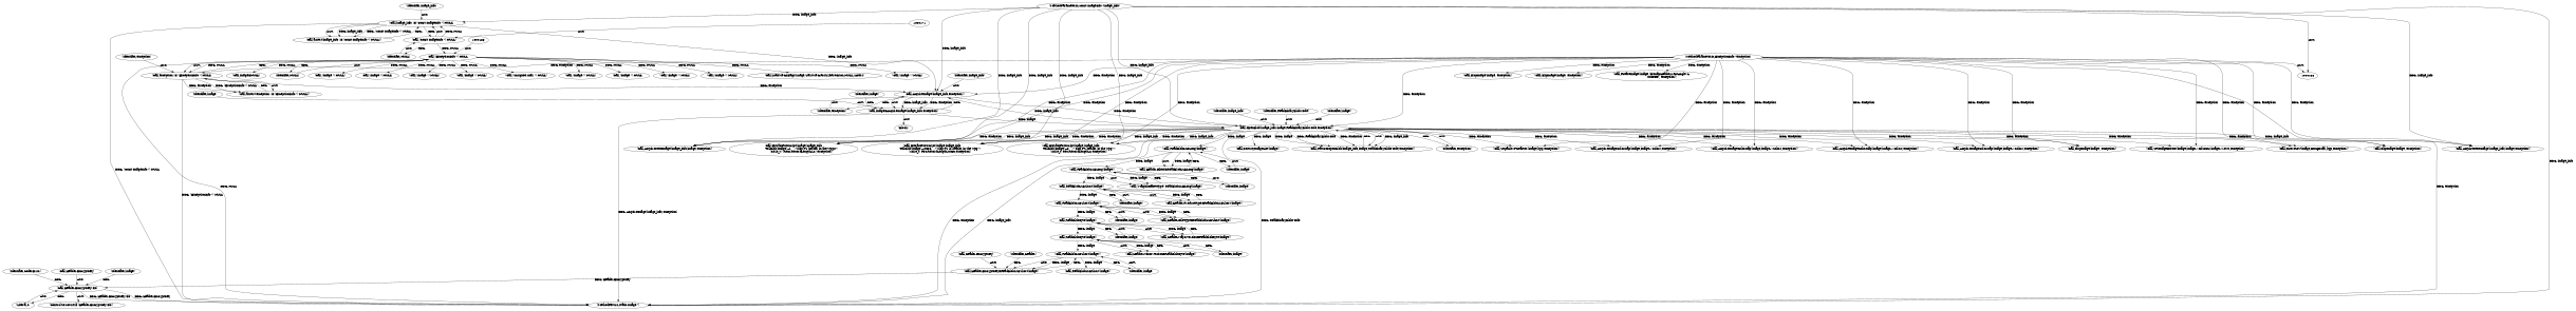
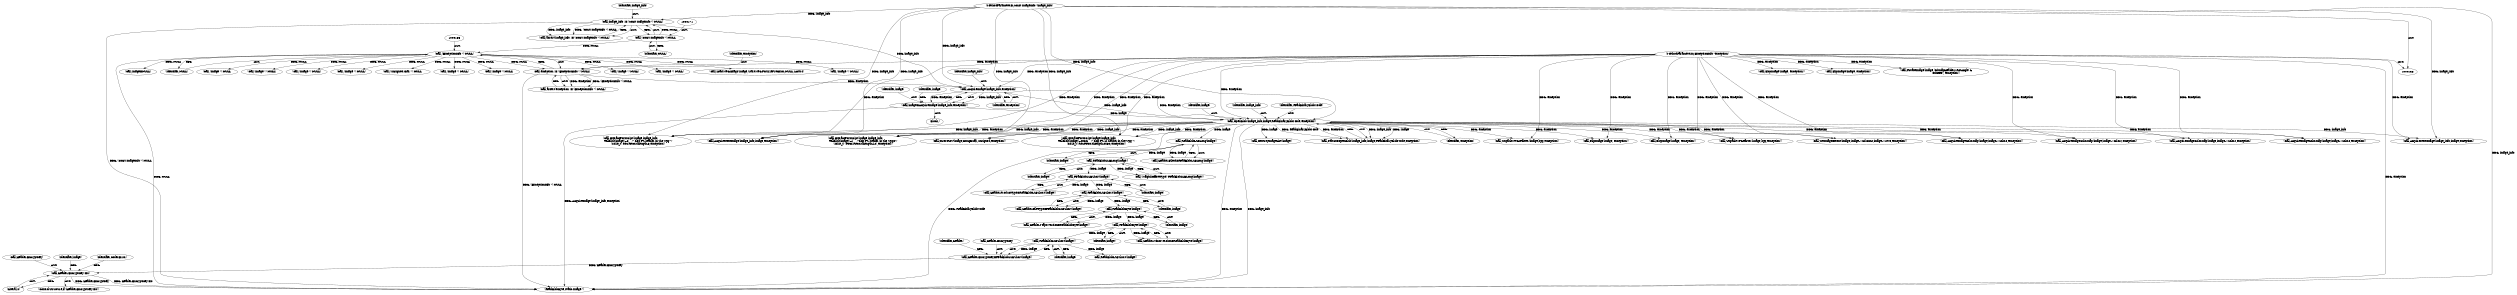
  digraph {
    n1 [label="(Call,Header.EncryptKey!=0)"]
-   n2 [label="(MethodReturn,static Image *)"]
+   n2 [label="(ReadBlobByte,static Image *)"]
    n3 [label="(Literal,0)"]
    n4 [label="(ControlStructure,if (Header.EncryptKey!=0))"]
    n5 [label="(Call,Header.EncryptKey=ReadBlobLSBShort(image))"]
    n6 [label="(Call,ReadBlobLSBShort(image))"]
    n7 [label="(Call,ReadBlobLSBShort(image))"]
    n8 [label="(Identifier,image)"]
    n9 [label="(Block,)"]
    n10 [label="(Call,ReadBlobByte(image))"]
    n11 [label="(Call,Header.MinorVersion=ReadBlobByte(image))"]
    n12 [label="(Identifier,image)"]
    n13 [label="(Call,ReadBlobByte(image))"]
    n14 [label="(Identifier,image)"]
    n15 [label="(Call,Header.MajorVersion=ReadBlobByte(image))"]
    n16 [label="(Call,ReadBlobLSBShort(image))"]
    n17 [label="(Identifier,image)"]
    n18 [label="(Call,Header.FileType=ReadBlobLSBShort(image))"]
    n19 [label="(Call,ReadBlobLSBShort(image))"]
    n20 [label="(Identifier,image)"]
    n21 [label="(Call,Header.ProductType=ReadBlobLSBShort(image))"]
    n22 [label="(Call,ReadBlobLSBLong(image))"]
    n23 [label="(Call,(MagickOffsetType) ReadBlobLSBLong(image))"]
    n24 [label="(Identifier,image)"]
    n25 [label="(Call,ReadBlobLSBLong(image))"]
    n26 [label="(Call,Header.FileId=ReadBlobLSBLong(image))"]
    n27 [label="(Identifier,image)"]
    n28 [label="(Call,OpenBlob(image_info,image,ReadBinaryBlobMode,exception))"]
    n29 [label="(Call,ExtractPostscript(image,image_info,\n                  TellBlob(image)+0x3C,   /* skip PS l2 header in the wpg */\n                  (ssize_t) Rec.RecordLength-0x3C,exception))"]
-   n30 [label="(Call,InsertRow(image,BImgBuff,i,bpp,exception))"]
+   n30 [label="(Call,InsertRow(image,BImgBuff,i,unsigned,exception))"]
    n31 [label="(Call,DestroyImageList(image))"]
    n32 [label="(Call,FlopImage(image, exception))"]
    n33 [label="(Call,status=OpenBlob(image_info,image,ReadBinaryBlobMode,exception))"]
    n34 [label="(Call,UnpackWPGRaster(image,bpp,exception))"]
    n35 [label="(Call,AcquireImageColormap(image,image->colors,exception))"]
    n36 [label="(Call,AcquireImageColormap(image,image->colors,exception))"]
    n37 [label="(Call,ExtractPostscript(image,image_info,\n                  TellBlob(image)+8,   /* skip PS header in the wpg */\n                  (ssize_t) Rec.RecordLength-8,exception))"]
    n38 [label="(Call,AcquireNextImage(image_info,image,exception))"]
+   n39 [label="(Call,UnpackWPG2Raster(image,bpp,exception))"]
    n40 [label="(Call,FlipImage(image, exception))"]
    n41 [label="(Identifier,exception)"]
    n42 [label="(Call,AcquireNextImage(image_info,image,exception))"]
    n43 [label="(Call,SetImageExtent(image,image->columns,image->rows,exception))"]
    n44 [label="(Call,ExtractPostscript(image,image_info,\n                  TellBlob(image)+i,    /*skip PS header in the wpg2*/\n                  (ssize_t) (Rec2.RecordLength-i-2),exception))"]
    n45 [label="(Call,AcquireImageColormap(image,image->colors,exception))"]
    n46 [label="(Call,AcquireImageColormap(image,image->colors,exception))"]
    n47 [label="(Call,AcquireImage(image_info,exception))"]
    n48 [label="(Call,image=AcquireImage(image_info,exception))"]
    n49 [label="(Identifier,exception)"]
    n50 [label="(Call,image_info != (const ImageInfo *) NULL)"]
    n51 [label="(Call,(const ImageInfo *) NULL)"]
    n52 [label="(Call,assert(image_info != (const ImageInfo *) NULL))"]
    n53 [label="(Call,(ExceptionInfo *) NULL)"]
    n54 [label="(Identifier,NULL)"]
    n55 [label="(MethodParameterIn,const ImageInfo *image_info)"]
    1000138
    n57 [label="(Call,exception != (ExceptionInfo *) NULL)"]
    n58 [label="(Call,(Image *) NULL)"]
    n59 [label="(Call,(Image *) NULL)"]
    n60 [label="(Call,LoadWPG2Flags(image,StartWPG.PosSizePrecision,NULL,&CTM))"]
    n61 [label="(Call,(Image *) NULL)"]
    n62 [label="(Call,image=NULL)"]
    n63 [label="(Identifier,NULL)"]
    n64 [label="(Call,(Image *) NULL)"]
    n65 [label="(Call,(Image *) NULL)"]
    n66 [label="(Call,(Image *) NULL)"]
    n67 [label="(Call,(Image *) NULL)"]
    n68 [label="(Call,(unsigned char *) NULL)"]
    n69 [label="(Call,(Image *) NULL)"]
    n70 [label="(Call,(Image *) NULL)"]
    n71 [label="(Call,assert(exception != (ExceptionInfo *) NULL))"]
    n72 [label="(MethodParameterIn,ExceptionInfo *exception)"]
    n73 [label="(Call,FlopImage(image, exception))"]
    n74 [label="(Call,FlipImage(image, exception))"]
    n75 [label="(Call,RotateImage(image,(BitmapHeader2.RotAngle &\n                        0x0FFF), exception))"]
    n76 [label="(Identifier,image_info)"]
    n77 [label="(Identifier,CoderError)"]
    n78 [label="(Call,Header.EncryptKey)"]
    n79 [label="(Identifier,image_info)"]
    n80 [label="(Identifier,image)"]
    n81 [label="(Identifier,image)"]
    n82 [label="(Identifier,ReadBinaryBlobMode)"]
    n83 [label="(Identifier,image_info)"]
    n84 [label="(Identifier,Header)"]
    n85 [label="(Identifier,image)"]
    n86 [label="(Call,Header.EncryptKey)"]
    n87 [label="(Identifier,image)"]
    n88 [label="(Identifier,exception)"]
    1000171
    1000183
    n1 -> n2 [label="DDG: Header.EncryptKey!=0"]
    n1 -> n2 [label="DDG: Header.EncryptKey"]
    n1 -> n3 [label="CFG: "]
    n1 -> n4 [label="AST: "]
    n3 -> n1 [label="AST: "]
    n5 -> n1 [label="DDG: Header.EncryptKey"]
    n5 -> n6 [label="CFG: "]
    n6 -> n5 [label="AST: "]
    n6 -> n5 [label="DDG: image"]
    n6 -> n7 [label="DDG: image"]
    n6 -> n8 [label="CFG: "]
    n8 -> n6 [label="AST: "]
    n10 -> n6 [label="DDG: image"]
    n10 -> n11 [label="AST: "]
    n10 -> n11 [label="DDG: image"]
    n10 -> n12 [label="CFG: "]
    n11 -> n10 [label="CFG: "]
    n12 -> n10 [label="AST: "]
    n13 -> n10 [label="DDG: image"]
    n13 -> n14 [label="CFG: "]
    n13 -> n15 [label="AST: "]
    n13 -> n15 [label="DDG: image"]
    n14 -> n13 [label="AST: "]
    n15 -> n13 [label="CFG: "]
    n16 -> n13 [label="DDG: image"]
    n16 -> n17 [label="CFG: "]
    n16 -> n18 [label="AST: "]
    n16 -> n18 [label="DDG: image"]
    n17 -> n16 [label="AST: "]
    n18 -> n16 [label="CFG: "]
    n19 -> n16 [label="DDG: image"]
    n19 -> n20 [label="CFG: "]
    n19 -> n21 [label="AST: "]
    n19 -> n21 [label="DDG: image"]
    n20 -> n19 [label="AST: "]
    n21 -> n19 [label="CFG: "]
    n22 -> n19 [label="DDG: image"]
    n22 -> n23 [label="AST: "]
    n22 -> n23 [label="DDG: image"]
    n22 -> n24 [label="CFG: "]
    n23 -> n22 [label="CFG: "]
    n24 -> n22 [label="AST: "]
    n25 -> n22 [label="DDG: image"]
    n25 -> n26 [label="AST: "]
    n25 -> n26 [label="DDG: image"]
    n25 -> n27 [label="CFG: "]
    n26 -> n25 [label="CFG: "]
    n27 -> n25 [label="AST: "]
    n28 -> n2 [label="DDG: ReadBinaryBlobMode"]
    n28 -> n2 [label="DDG: exception"]
    n28 -> n2 [label="DDG: image_info"]
    n28 -> n25 [label="DDG: image"]
    n28 -> n29 [label="DDG: image_info"]
    n28 -> n29 [label="DDG: exception"]
    n28 -> n30 [label="DDG: exception"]
    n28 -> n31 [label="DDG: image"]
    n28 -> n32 [label="DDG: exception"]
    n28 -> n33 [label="AST: "]
    n28 -> n33 [label="DDG: image_info"]
    n28 -> n33 [label="DDG: image"]
    n28 -> n33 [label="DDG: ReadBinaryBlobMode"]
    n28 -> n33 [label="DDG: exception"]
    n28 -> n34 [label="DDG: exception"]
    n28 -> n35 [label="DDG: exception"]
    n28 -> n36 [label="DDG: exception"]
    n28 -> n37 [label="DDG: image_info"]
    n28 -> n37 [label="DDG: exception"]
    n28 -> n38 [label="DDG: image_info"]
+   n28 -> n39 [label="DDG: exception"]
    n28 -> n40 [label="DDG: exception"]
    n28 -> n41 [label="CFG: "]
    n28 -> n42 [label="DDG: image_info"]
    n28 -> n42 [label="DDG: exception"]
    n28 -> n43 [label="DDG: exception"]
    n28 -> n44 [label="DDG: image_info"]
    n28 -> n44 [label="DDG: exception"]
    n28 -> n45 [label="DDG: exception"]
    n28 -> n46 [label="DDG: exception"]
    n33 -> n28 [label="CFG: "]
    n41 -> n28 [label="AST: "]
    n47 -> n28 [label="DDG: image_info"]
    n47 -> n28 [label="DDG: exception"]
    n47 -> n48 [label="AST: "]
    n47 -> n48 [label="DDG: image_info"]
    n47 -> n48 [label="DDG: exception"]
    n47 -> n49 [label="CFG: "]
    n48 -> n2 [label="DDG: AcquireImage(image_info,exception)"]
    n48 -> n9 [label="AST: "]
    n48 -> n28 [label="DDG: image"]
    n48 -> n47 [label="CFG: "]
    n49 -> n47 [label="AST: "]
    n50 -> n2 [label="DDG: (const ImageInfo *) NULL"]
    n50 -> n47 [label="DDG: image_info"]
    n50 -> n51 [label="CFG: "]
    n50 -> n52 [label="AST: "]
    n50 -> n52 [label="DDG: image_info"]
    n50 -> n52 [label="DDG: (const ImageInfo *) NULL"]
    n51 -> n50 [label="AST: "]
    n51 -> n50 [label="DDG: NULL"]
    n51 -> n53 [label="DDG: NULL"]
    n51 -> n54 [label="CFG: "]
    n52 -> n50 [label="CFG: "]
    n53 -> n2 [label="DDG: NULL"]
    n53 -> n57 [label="AST: "]
    n53 -> n57 [label="DDG: NULL"]
    n53 -> n58 [label="DDG: NULL"]
    n53 -> n59 [label="DDG: NULL"]
    n53 -> n60 [label="DDG: NULL"]
    n53 -> n61 [label="DDG: NULL"]
    n53 -> n62 [label="DDG: NULL"]
    n53 -> n63 [label="CFG: "]
    n53 -> n64 [label="DDG: NULL"]
    n53 -> n65 [label="DDG: NULL"]
    n53 -> n66 [label="DDG: NULL"]
    n53 -> n67 [label="DDG: NULL"]
    n53 -> n68 [label="DDG: NULL"]
    n53 -> n69 [label="DDG: NULL"]
    n53 -> n70 [label="DDG: NULL"]
    n54 -> n51 [label="AST: "]
    n55 -> n2 [label="DDG: image_info"]
    n55 -> n28 [label="DDG: image_info"]
    n55 -> n29 [label="DDG: image_info"]
    n55 -> n37 [label="DDG: image_info"]
    n55 -> n38 [label="DDG: image_info"]
    n55 -> n42 [label="DDG: image_info"]
    n55 -> n44 [label="DDG: image_info"]
    n55 -> n47 [label="DDG: image_info"]
    n55 -> n50 [label="DDG: image_info"]
    n55 -> 1000138 [label="AST: "]
    n57 -> n2 [label="DDG: (ExceptionInfo *) NULL"]
    n57 -> n47 [label="DDG: exception"]
    n57 -> n53 [label="CFG: "]
    n57 -> n71 [label="AST: "]
    n57 -> n71 [label="DDG: exception"]
    n57 -> n71 [label="DDG: (ExceptionInfo *) NULL"]
    n63 -> n53 [label="AST: "]
    n71 -> n57 [label="CFG: "]
    n72 -> n2 [label="DDG: exception"]
    n72 -> n28 [label="DDG: exception"]
    n72 -> n29 [label="DDG: exception"]
    n72 -> n30 [label="DDG: exception"]
    n72 -> n32 [label="DDG: exception"]
    n72 -> n34 [label="DDG: exception"]
    n72 -> n35 [label="DDG: exception"]
    n72 -> n36 [label="DDG: exception"]
    n72 -> n37 [label="DDG: exception"]
    n72 -> n38 [label="DDG: exception"]
+   n72 -> n39 [label="DDG: exception"]
    n72 -> n40 [label="DDG: exception"]
    n72 -> n42 [label="DDG: exception"]
    n72 -> n43 [label="DDG: exception"]
    n72 -> n44 [label="DDG: exception"]
    n72 -> n45 [label="DDG: exception"]
    n72 -> n46 [label="DDG: exception"]
    n72 -> n47 [label="DDG: exception"]
    n72 -> 1000138 [label="AST: "]
    n72 -> n57 [label="DDG: exception"]
    n72 -> n73 [label="DDG: exception"]
    n72 -> n74 [label="DDG: exception"]
    n72 -> n75 [label="DDG: exception"]
    n76 -> n47 [label="AST: "]
    n77 -> n1 [label="CFG: "]
    n78 -> n1 [label="AST: "]
    n79 -> n28 [label="AST: "]
    n80 -> n1 [label="CFG: "]
    n81 -> n48 [label="CFG: "]
    n82 -> n28 [label="AST: "]
    n83 -> n50 [label="AST: "]
    n84 -> n5 [label="CFG: "]
    n85 -> n28 [label="AST: "]
    n86 -> n5 [label="AST: "]
    n87 -> n48 [label="AST: "]
    n88 -> n57 [label="AST: "]
    1000171 -> n51 [label="AST: "]
    1000183 -> n53 [label="AST: "]
  }
